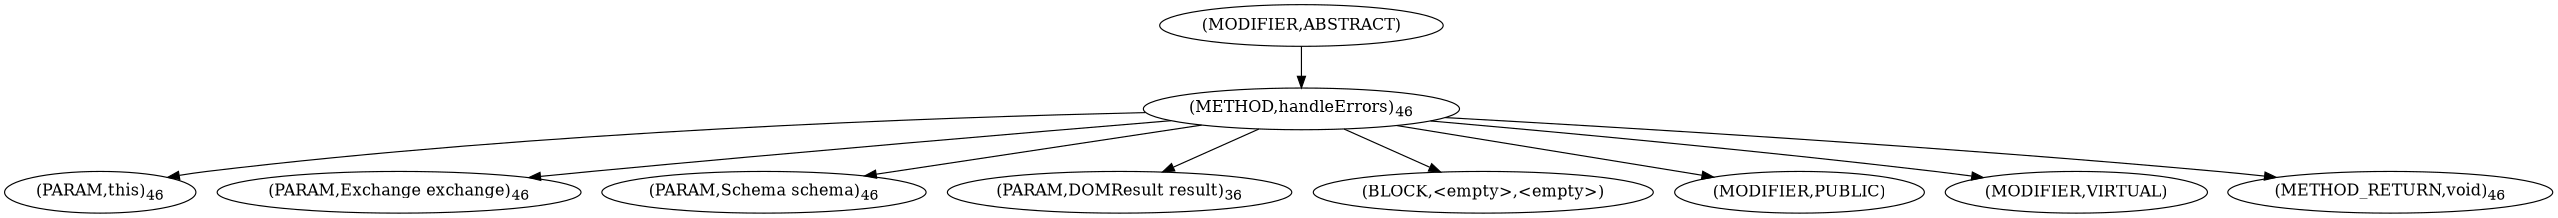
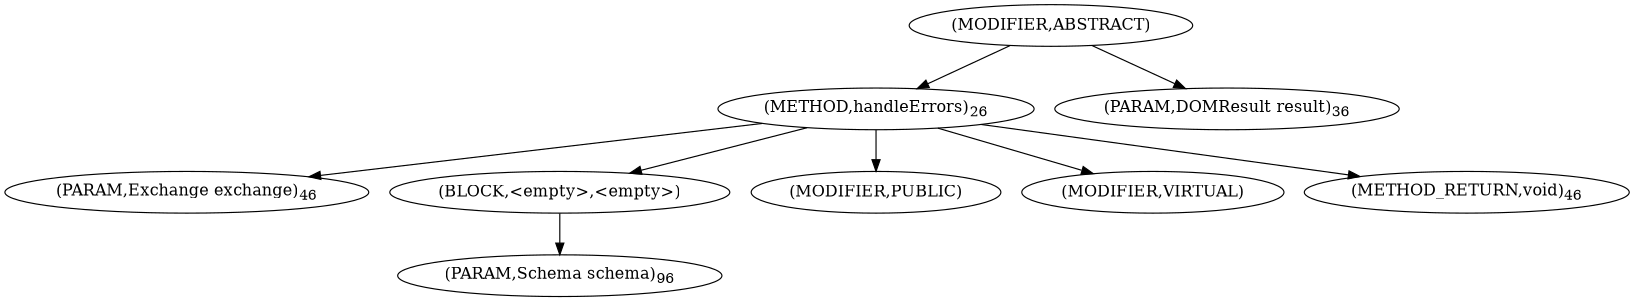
  digraph {
-   n1 [label=<(METHOD,handleErrors)<SUB>46</SUB>>]
-   n2 [label=<(PARAM,this)<SUB>46</SUB>>]
+   n1 [label=<(METHOD,handleErrors)<SUB>26</SUB>>]
    n3 [label=<(PARAM,Exchange exchange)<SUB>46</SUB>>]
-   n4 [label=<(PARAM,Schema schema)<SUB>46</SUB>>]
+   n4 [label=<(PARAM,Schema schema)<SUB>96</SUB>>]
    n5 [label=<(PARAM,DOMResult result)<SUB>36</SUB>>]
    n6 [label=<(BLOCK,&lt;empty&gt;,&lt;empty&gt;)>]
    n7 [label=<(MODIFIER,PUBLIC)>]
    n8 [label=<(MODIFIER,VIRTUAL)>]
    n9 [label=<(METHOD_RETURN,void)<SUB>46</SUB>>]
    n10 [label=<(MODIFIER,ABSTRACT)>]
-   n1 -> n2
    n1 -> n3
-   n1 -> n4
-   n1 -> n5
+   n6 -> n4
+   n10 -> n5
    n1 -> n6
    n1 -> n7
    n1 -> n8
    n1 -> n9
    n10 -> n1
  }
